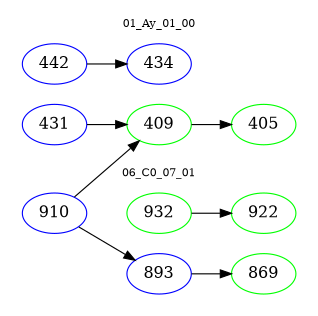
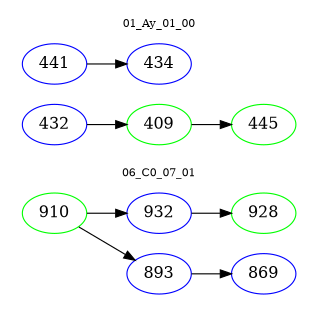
  digraph {
    rankdir=LR
    node [color=blue]
    edge [color=black]
-   n1 [label=431]
+   n1 [label=432]
    n2 [color=green label=409]
-   n3 [label=442]
-   n4 [color=green label=405]
+   n3 [label=441]
+   n4 [color=green label=445]
    n5 [label=434]
-   n6 [label=910]
+   n6 [color=green label=910]
    n7 [label=893]
-   n8 [color=green label=932]
-   n9 [color=green label=869]
-   n10 [color=green label=922]
+   n8 [label=932]
+   n9 [label=869]
+   n10 [color=green label=928]
    subgraph cluster_1 {
      color=white
      fontsize=10
      label="01_Ay_01_00"
      n1
      n2
      n3
      n4
      n5
    }
    subgraph cluster_2 {
      color=white
      fontsize=10
      label="06_C0_07_01"
      n6
      n7
      n8
      n9
      n10
    }
    n1 -> n2
    n2 -> n4
    n3 -> n5
    n6 -> n7
-   n6 -> n2
+   n6 -> n8
    n7 -> n9
    n8 -> n10
  }
